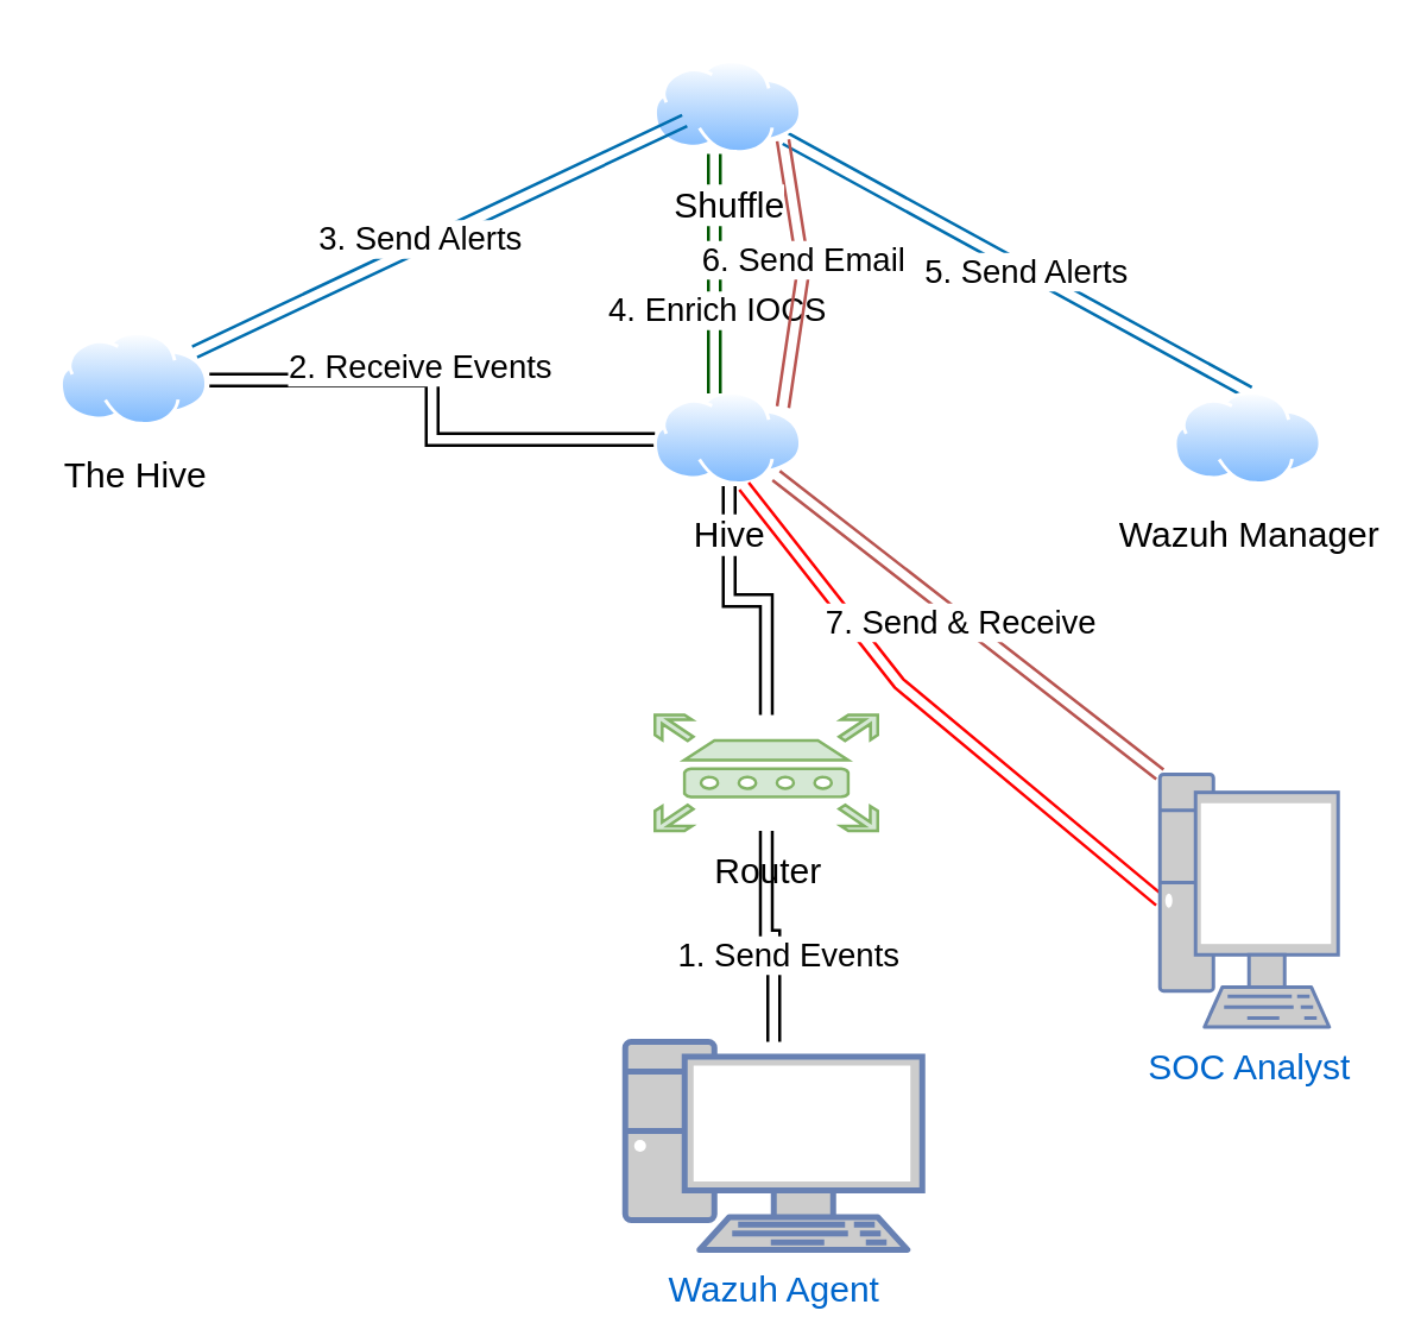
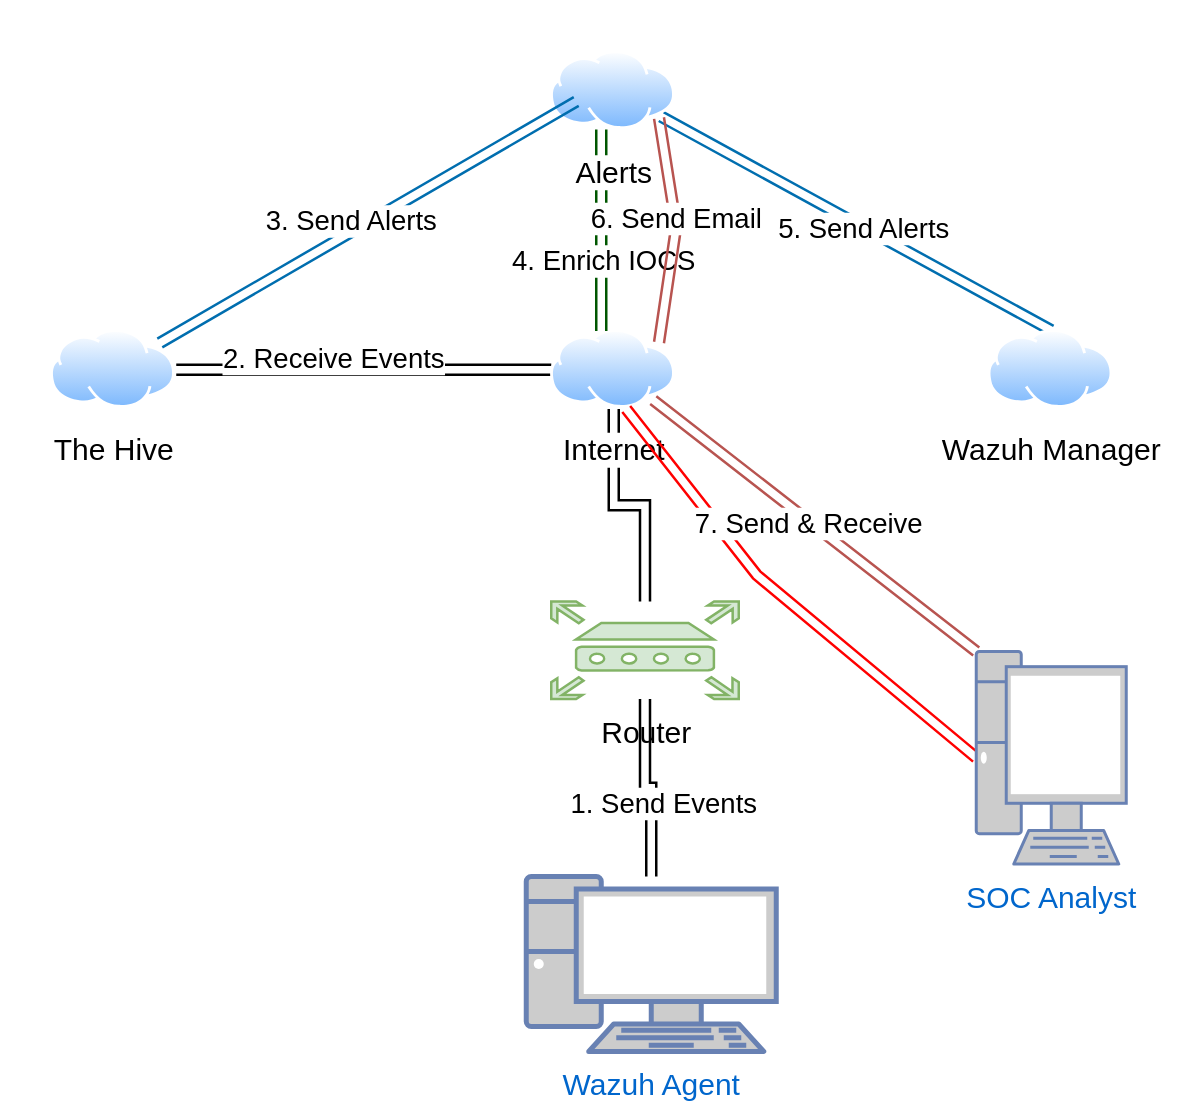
  <mxCell id="0" />
  <mxCell id="1" parent="0" />
  <mxCell id="2" value="" style="edgeStyle=orthogonalEdgeStyle;rounded=0;orthogonalLoop=1;jettySize=auto;html=1;shape=link;" edge="1" parent="1" source="4" target="6"><mxGeometry relative="1" as="geometry" /></mxCell>
  <mxCell id="3" value="1. Send Events" style="edgeLabel;html=1;align=center;verticalAlign=middle;resizable=0;points=[];" vertex="1" connectable="0" parent="2"><mxGeometry x="-0.183" y="-4" relative="1" as="geometry"><mxPoint as="offset" /></mxGeometry></mxCell>
  <mxCell id="4" value="Wazuh Agent" style="fontColor=#0066CC;verticalAlign=top;verticalLabelPosition=bottom;labelPosition=center;align=center;html=1;outlineConnect=0;fillColor=#CCCCCC;strokeColor=#6881B3;gradientColor=none;gradientDirection=north;strokeWidth=2;shape=mxgraph.networks.pc;" vertex="1" parent="1"><mxGeometry x="210" y="350" width="100" height="70" as="geometry" /></mxCell>
  <mxCell id="5" value="" style="edgeStyle=orthogonalEdgeStyle;rounded=0;orthogonalLoop=1;jettySize=auto;html=1;shape=link;" edge="1" parent="1" source="6" target="9"><mxGeometry relative="1" as="geometry" /></mxCell>
  <mxCell id="6" value="Router" style="sketch=0;aspect=fixed;pointerEvents=1;shadow=0;dashed=0;html=1;strokeColor=#82b366;labelPosition=center;verticalLabelPosition=bottom;verticalAlign=top;align=center;fillColor=#d5e8d4;shape=mxgraph.mscae.enterprise.router" vertex="1" parent="1"><mxGeometry x="220" y="240" width="75" height="39" as="geometry" /></mxCell>
  <mxCell id="7" style="edgeStyle=orthogonalEdgeStyle;rounded=0;orthogonalLoop=1;jettySize=auto;html=1;shape=link;" edge="1" parent="1" source="9" target="18"><mxGeometry relative="1" as="geometry" /></mxCell>
  <mxCell id="8" value="2. Receive Events" style="edgeLabel;html=1;align=center;verticalAlign=middle;resizable=0;points=[];" vertex="1" connectable="0" parent="7"><mxGeometry x="0.173" y="-5" relative="1" as="geometry"><mxPoint as="offset" /></mxGeometry></mxCell>
- <mxCell id="9" value="Hive" style="image;aspect=fixed;perimeter=ellipsePerimeter;html=1;align=center;shadow=0;dashed=0;spacingTop=3;image=img/lib/active_directory/internet_cloud.svg;" vertex="1" parent="1"><mxGeometry x="220" y="131.5" width="50" height="31.5" as="geometry" /></mxCell>
+ <mxCell id="9" value="Internet" style="image;aspect=fixed;perimeter=ellipsePerimeter;html=1;align=center;shadow=0;dashed=0;spacingTop=3;image=img/lib/active_directory/internet_cloud.svg;" vertex="1" parent="1"><mxGeometry x="220" y="131.5" width="50" height="31.5" as="geometry" /></mxCell>
  <mxCell id="10" value="" style="edgeStyle=orthogonalEdgeStyle;rounded=0;orthogonalLoop=1;jettySize=auto;html=1;fillColor=#008a00;strokeColor=#005700;shape=link;" edge="1" parent="1" source="16" target="9"><mxGeometry relative="1" as="geometry"><Array as="points"><mxPoint x="240" y="90" /><mxPoint x="240" y="90" /></Array></mxGeometry></mxCell>
  <mxCell id="11" value="4. Enrich IOCS" style="edgeLabel;html=1;align=center;verticalAlign=middle;resizable=0;points=[];" vertex="1" connectable="0" parent="10"><mxGeometry x="0.183" relative="1" as="geometry"><mxPoint y="4" as="offset" /></mxGeometry></mxCell>
  <mxCell id="12" style="rounded=0;orthogonalLoop=1;jettySize=auto;html=1;entryX=0.5;entryY=0;entryDx=0;entryDy=0;shape=link;fillColor=#1ba1e2;strokeColor=#006EAF;" edge="1" parent="1" source="16" target="17"><mxGeometry relative="1" as="geometry" /></mxCell>
  <mxCell id="13" value="5. Send Alerts" style="edgeLabel;html=1;align=center;verticalAlign=middle;resizable=0;points=[];" vertex="1" connectable="0" parent="12"><mxGeometry x="0.151" y="1" relative="1" as="geometry"><mxPoint x="-9" y="-4" as="offset" /></mxGeometry></mxCell>
  <mxCell id="14" style="rounded=0;orthogonalLoop=1;jettySize=auto;html=1;entryX=1;entryY=0;entryDx=0;entryDy=0;fillColor=#f8cecc;strokeColor=#b85450;shape=link;exitX=1;exitY=1;exitDx=0;exitDy=0;gradientColor=#ea6b66;" edge="1" parent="1" source="16" target="9"><mxGeometry relative="1" as="geometry"><Array as="points"><mxPoint x="270" y="90" /></Array></mxGeometry></mxCell>
  <mxCell id="15" value="6. Send Email" style="edgeLabel;html=1;align=center;verticalAlign=middle;resizable=0;points=[];" vertex="1" connectable="0" parent="14"><mxGeometry x="-0.125" relative="1" as="geometry"><mxPoint as="offset" /></mxGeometry></mxCell>
- <mxCell id="16" value="Shuffle" style="image;aspect=fixed;perimeter=ellipsePerimeter;html=1;align=center;shadow=0;dashed=0;spacingTop=3;image=img/lib/active_directory/internet_cloud.svg;" vertex="1" parent="1"><mxGeometry x="220" width="50" height="31.5" as="geometry" y="20" /></mxCell>
+ <mxCell id="16" value="Alerts" style="image;aspect=fixed;perimeter=ellipsePerimeter;html=1;align=center;shadow=0;dashed=0;spacingTop=3;image=img/lib/active_directory/internet_cloud.svg;" vertex="1" parent="1"><mxGeometry x="220" width="50" height="31.5" as="geometry" y="20" /></mxCell>
  <mxCell id="17" value="Wazuh Manager" style="image;aspect=fixed;perimeter=ellipsePerimeter;html=1;align=center;shadow=0;dashed=0;spacingTop=3;image=img/lib/active_directory/internet_cloud.svg;" vertex="1" parent="1"><mxGeometry x="395" y="131.5" width="50" height="31.5" as="geometry" /></mxCell>
- <mxCell id="18" value="The Hive" style="image;aspect=fixed;perimeter=ellipsePerimeter;html=1;align=center;shadow=0;dashed=0;spacingTop=3;image=img/lib/active_directory/internet_cloud.svg;" vertex="1" parent="1"><mxGeometry x="20" y="111.5" width="50" height="31.5" as="geometry" /></mxCell>
+ <mxCell id="18" value="The Hive" style="image;aspect=fixed;perimeter=ellipsePerimeter;html=1;align=center;shadow=0;dashed=0;spacingTop=3;image=img/lib/active_directory/internet_cloud.svg;" vertex="1" parent="1"><mxGeometry x="20" y="131.5" width="50" height="31.5" as="geometry" /></mxCell>
  <mxCell id="19" style="rounded=0;orthogonalLoop=1;jettySize=auto;html=1;entryX=1;entryY=0.75;entryDx=0;entryDy=0;shape=link;strokeColor=#FF0000;exitX=0;exitY=0.5;exitDx=0;exitDy=0;exitPerimeter=0;" edge="1" parent="1" source="20"><mxGeometry relative="1" as="geometry"><mxPoint x="372.15" y="273.1" as="sourcePoint" /><mxPoint x="249.995" y="162.997" as="targetPoint" /><Array as="points"><mxPoint x="302.15" y="229.35" /></Array></mxGeometry></mxCell>
  <mxCell id="20" value="SOC Analyst" style="fontColor=#0066CC;verticalAlign=top;verticalLabelPosition=bottom;labelPosition=center;align=center;html=1;outlineConnect=0;fillColor=#CCCCCC;strokeColor=#6881B3;gradientColor=none;gradientDirection=north;strokeWidth=2;shape=mxgraph.networks.pc;" vertex="1" parent="1"><mxGeometry x="390" y="260" width="60" height="85" as="geometry" /></mxCell>
  <mxCell id="21" style="rounded=0;orthogonalLoop=1;jettySize=auto;html=1;entryX=0.2;entryY=0.635;entryDx=0;entryDy=0;entryPerimeter=0;shape=link;fillColor=#1ba1e2;strokeColor=#006EAF;" edge="1" parent="1" source="18" target="16"><mxGeometry relative="1" as="geometry" /></mxCell>
  <mxCell id="22" value="3. Send Alerts" style="edgeLabel;html=1;align=center;verticalAlign=middle;resizable=0;points=[];" vertex="1" connectable="0" parent="21"><mxGeometry x="0.214" y="3" relative="1" as="geometry"><mxPoint x="-24" y="12" as="offset" /></mxGeometry></mxCell>
  <mxCell id="23" style="rounded=0;orthogonalLoop=1;jettySize=auto;html=1;entryX=0;entryY=0;entryDx=0;entryDy=0;entryPerimeter=0;fillColor=#f8cecc;gradientColor=#ea6b66;strokeColor=#b85450;shape=link;" edge="1" parent="1" source="9" target="20"><mxGeometry relative="1" as="geometry" /></mxCell>
  <mxCell id="24" value="7. Send &amp;amp; Receive" style="edgeLabel;html=1;align=center;verticalAlign=middle;resizable=0;points=[];" vertex="1" connectable="0" parent="23"><mxGeometry x="-0.032" y="-1" relative="1" as="geometry"><mxPoint as="offset" /></mxGeometry></mxCell>
